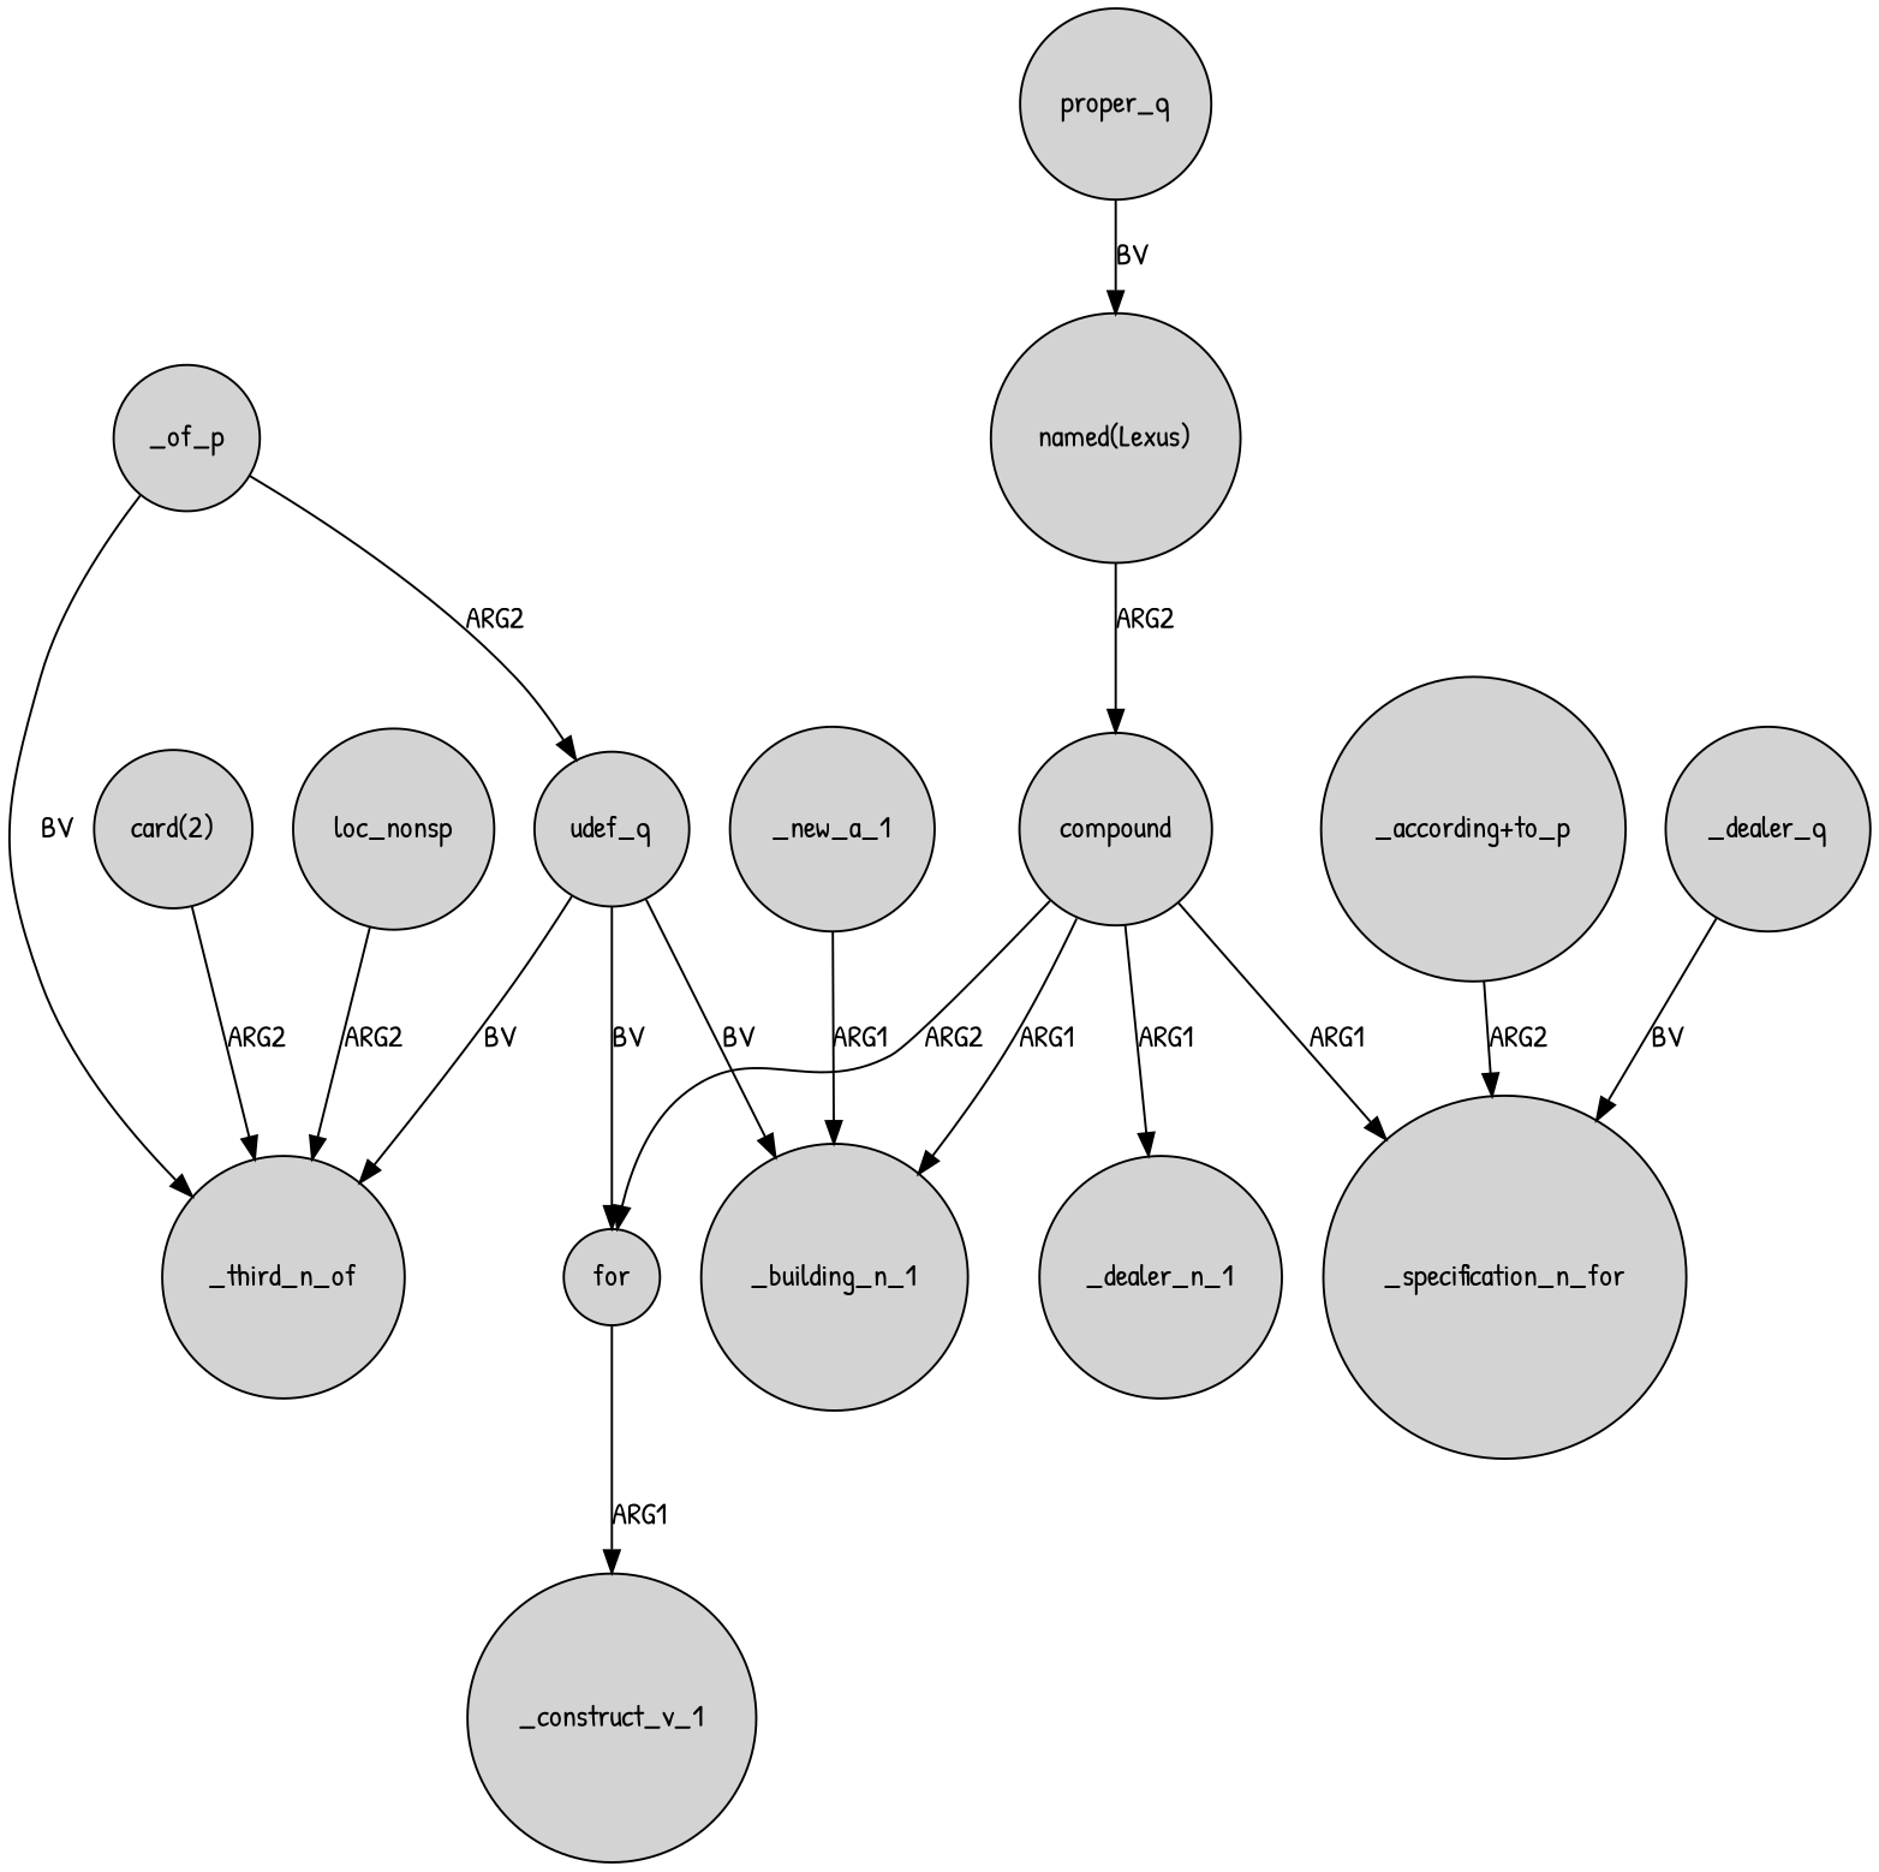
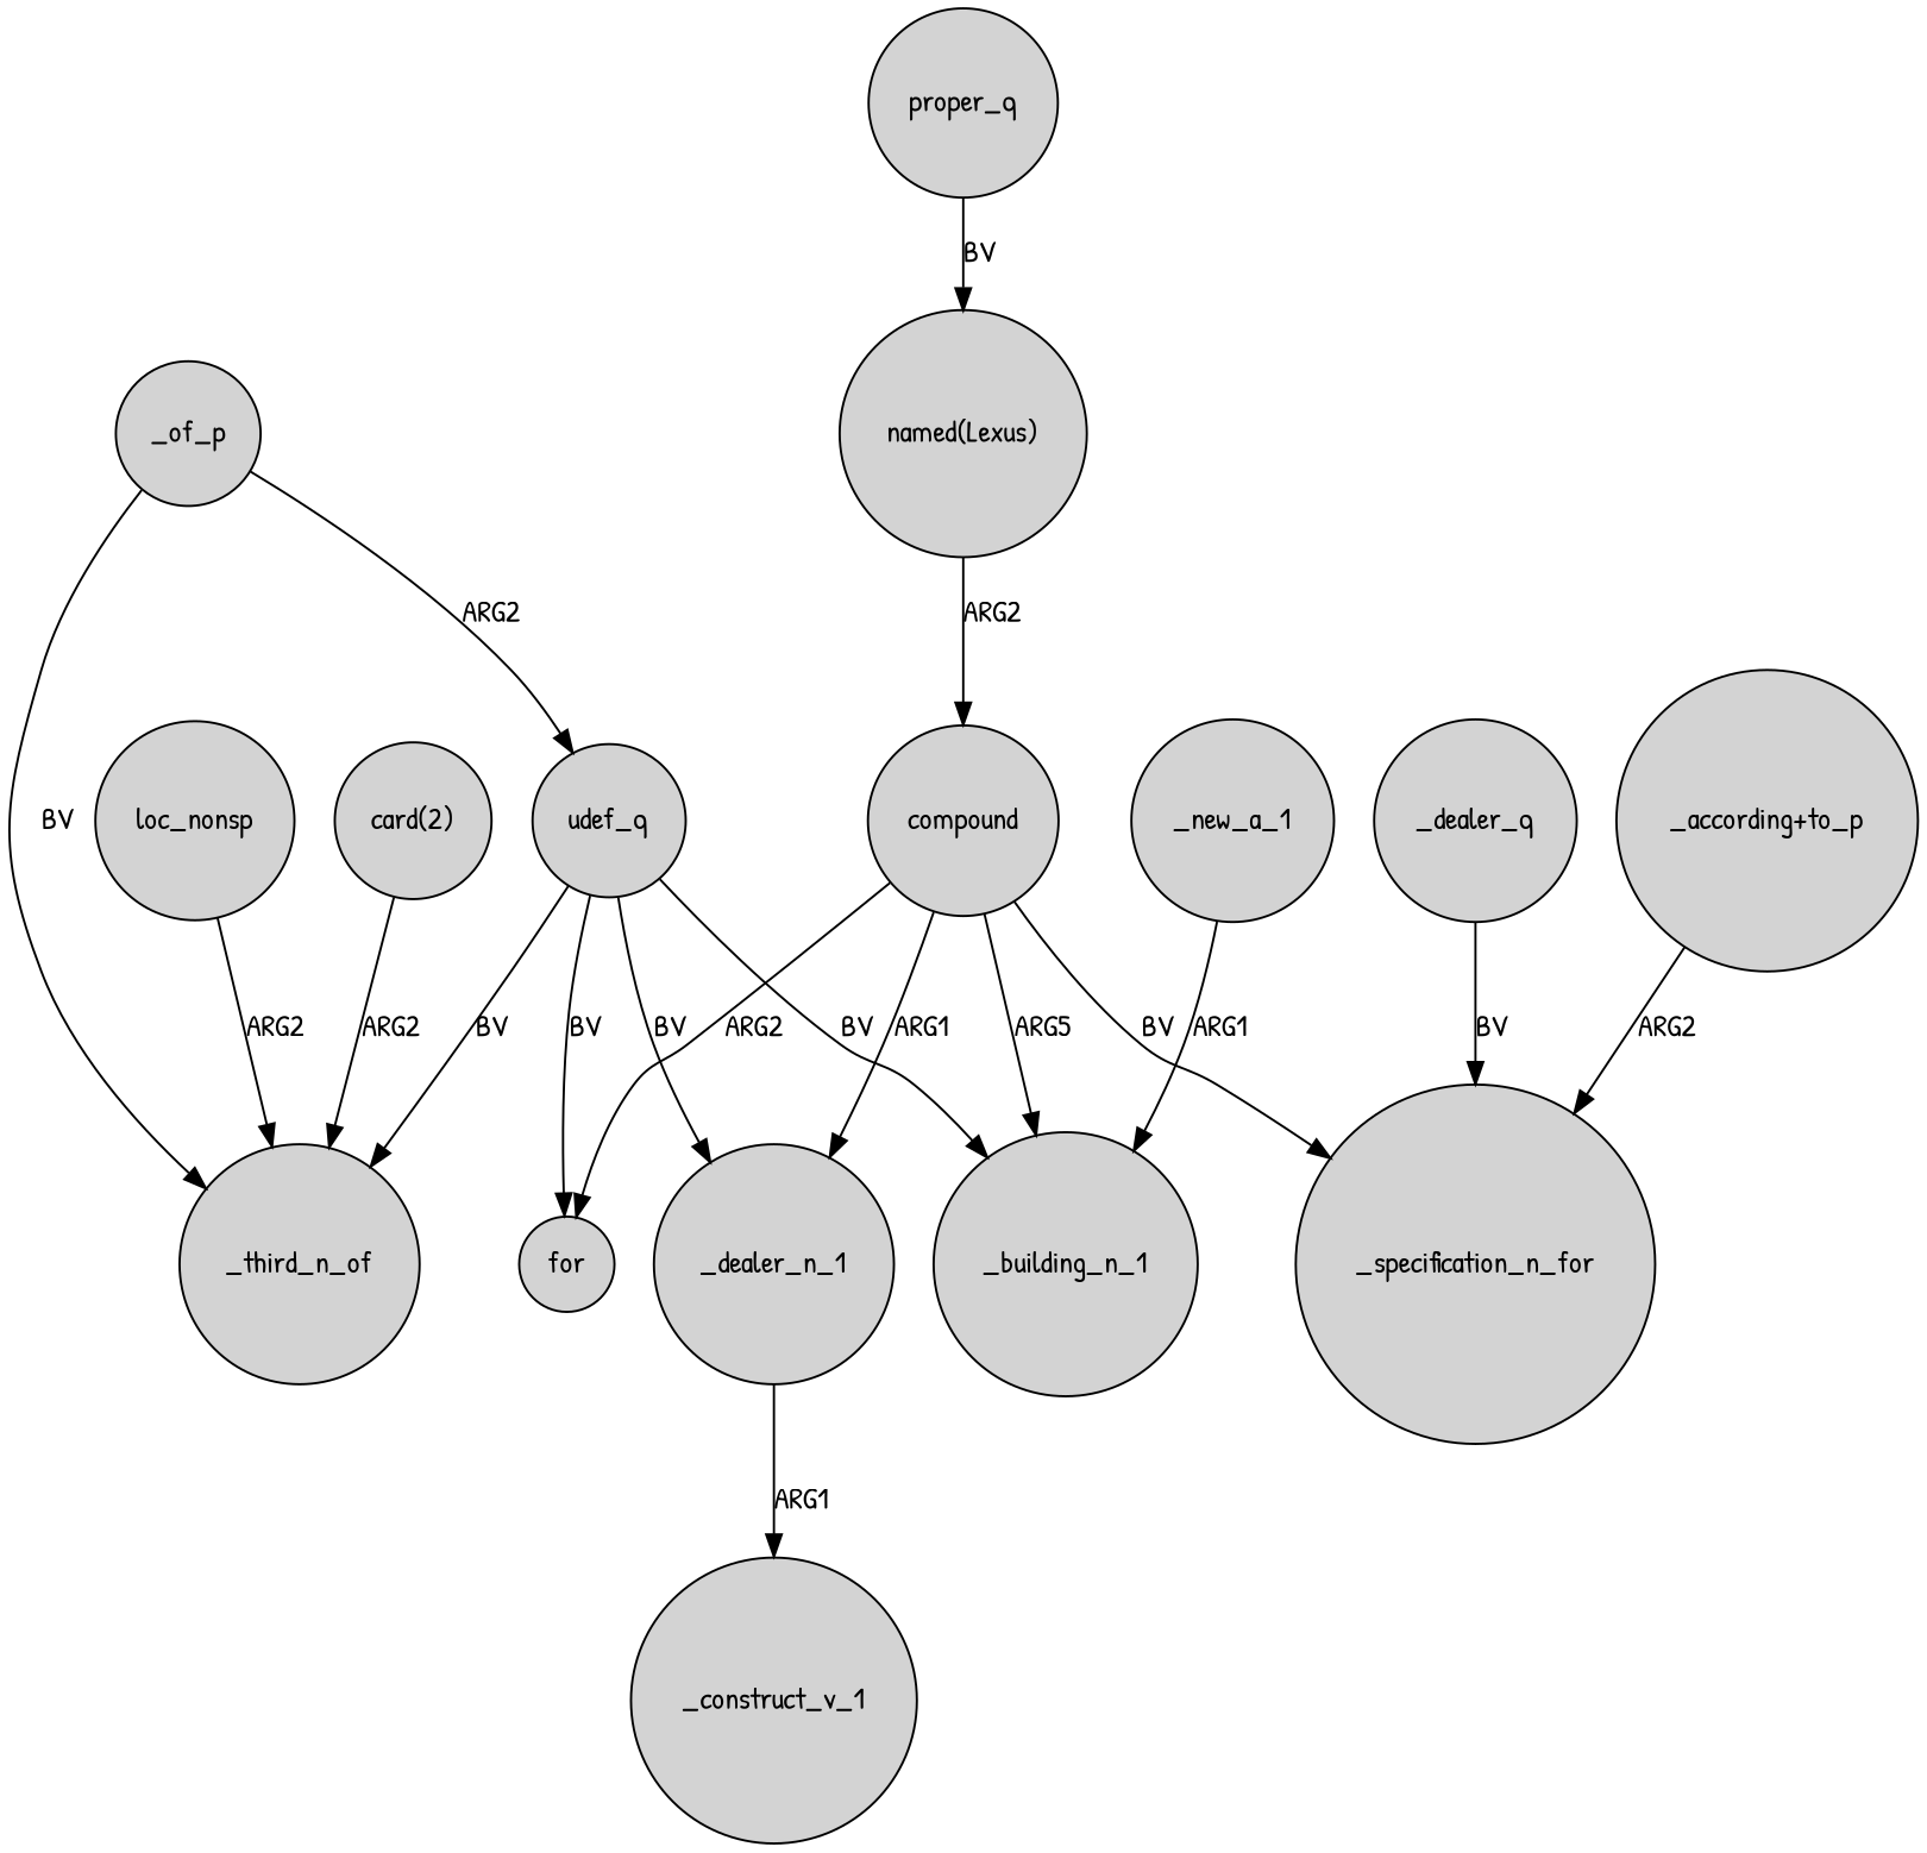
  digraph {
    fontname="Patrick Hand"
    node [fontname="Patrick Hand" shape=circle style=filled]
    edge [fontname="Patrick Hand"]
    loc_nonsp
    _third_n_of
    compound
    _building_n_1
    _dealer_n_1
    n6 [label=for]
    _specification_n_for
    _construct_v_1
    "named(Lexus)"
    udef_q
    proper_q
    "_according+to_p"
    n13 [label=_dealer_q]
    _of_p
    "card(2)"
    _new_a_1
    loc_nonsp -> _third_n_of [label=ARG2]
-   compound -> _building_n_1 [label=ARG1]
+   compound -> _building_n_1 [label=ARG5]
    compound -> _dealer_n_1 [label=ARG1]
    compound -> n6 [label=ARG2]
-   compound -> _specification_n_for [label=ARG1]
-   n6 -> _construct_v_1 [label=ARG1]
+   compound -> _specification_n_for [label=BV]
+   _dealer_n_1 -> _construct_v_1 [label=ARG1]
    "named(Lexus)" -> compound [label=ARG2]
    udef_q -> _third_n_of [label=BV]
    udef_q -> _building_n_1 [label=BV]
+   udef_q -> _dealer_n_1 [label=BV]
    udef_q -> n6 [label=BV]
    proper_q -> "named(Lexus)" [label=BV]
    "_according+to_p" -> _specification_n_for [label=ARG2]
    n13 -> _specification_n_for [label=BV]
    _of_p -> _third_n_of [label=BV]
    _of_p -> udef_q [label=ARG2]
    "card(2)" -> _third_n_of [label=ARG2]
    _new_a_1 -> _building_n_1 [label=ARG1]
  }
